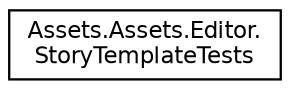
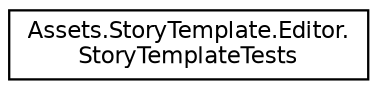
  digraph {
    rankdir=TB
-   n1 [color=black fillcolor=white fontname=Helvetica fontsize=10 height=0.2 label="Assets.Assets.Editor.\lStoryTemplateTests" shape=record style=filled width=0.4]
+   n1 [color=black fillcolor=white fontname=Helvetica fontsize=10 height=0.2 label="Assets.StoryTemplate.Editor.\lStoryTemplateTests" shape=record style=filled width=0.4]
  }
